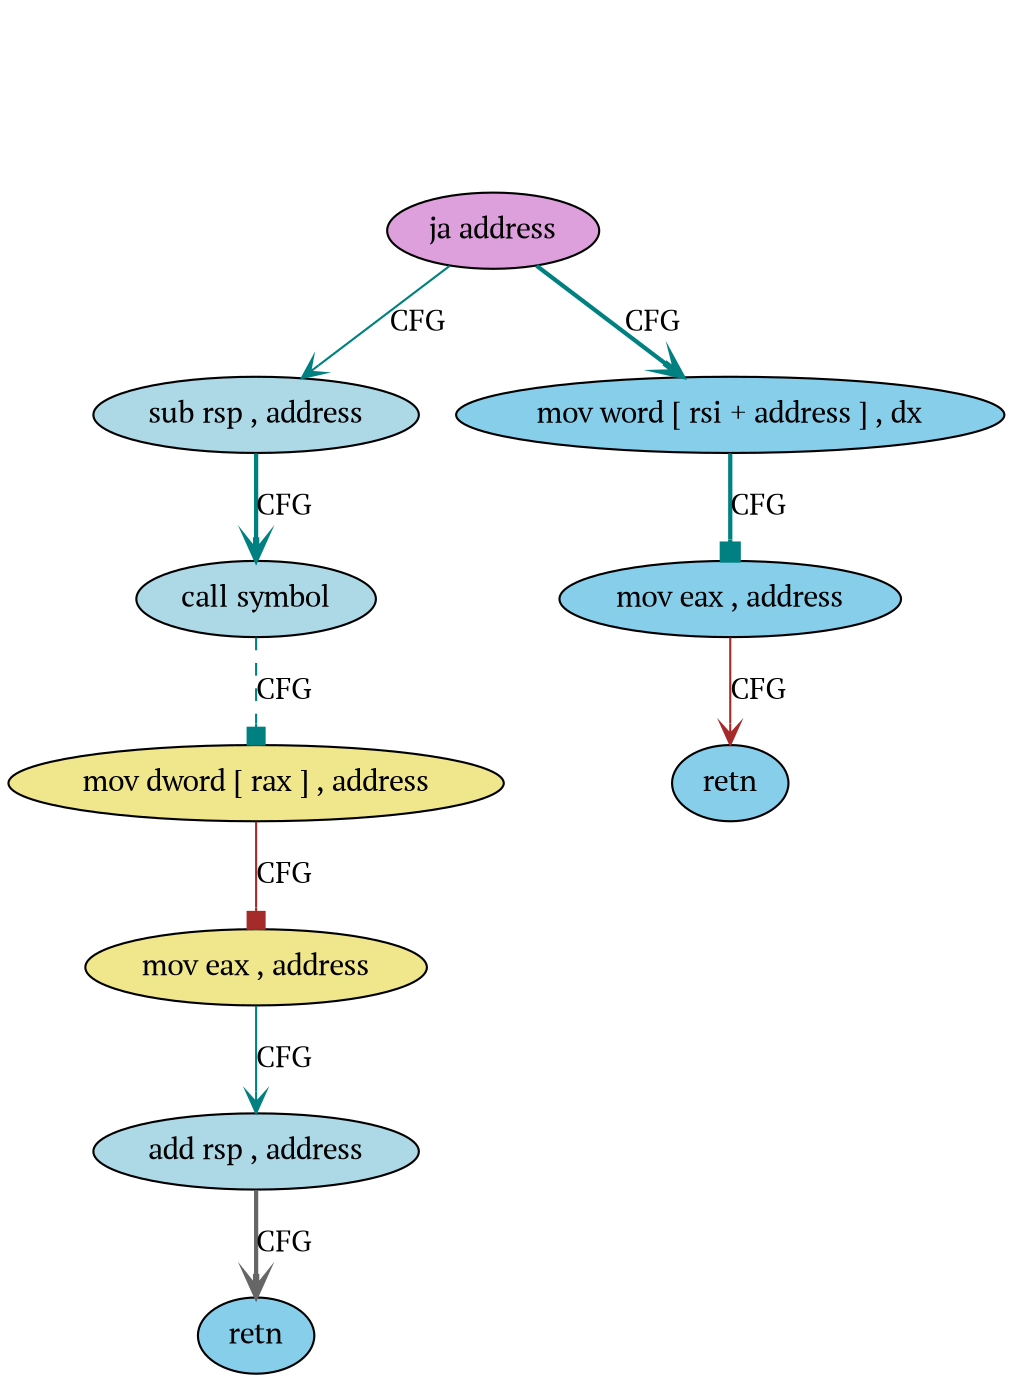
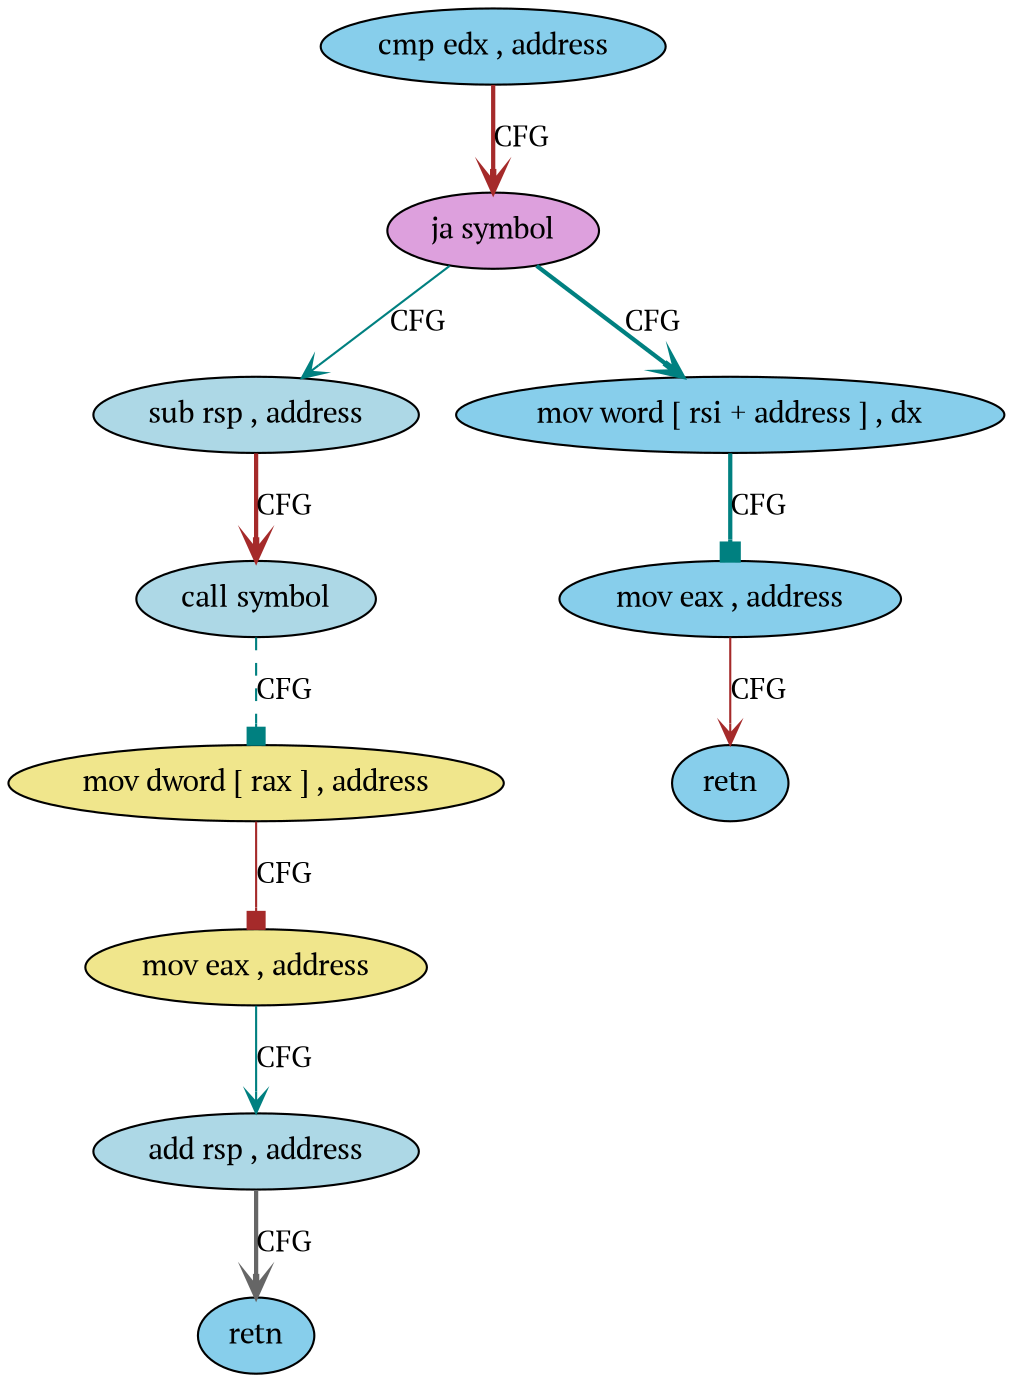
  digraph {
    fontname="PT Serif"
    node [fillcolor=skyblue fontname="PT Serif" style=filled]
    edge [arrowhead=vee color=teal fontname="PT Serif" style=bold]
-   n2 [fillcolor=plum label="ja address"]
+   n1 [label="cmp edx , address"]
+   n2 [fillcolor=plum label="ja symbol"]
    n3 [fillcolor=lightblue label="sub rsp , address"]
    n4 [label="mov word [ rsi + address ] , dx"]
    n5 [fillcolor=lightblue label="call symbol"]
    n6 [label="mov eax , address"]
    n7 [fillcolor=khaki label="mov dword [ rax ] , address"]
    n8 [label=retn]
    n9 [fillcolor=khaki label="mov eax , address"]
    n10 [fillcolor=lightblue label="add rsp , address"]
    n11 [label=retn]
+   n1 -> n2 [color=brown label=CFG]
    n2 -> n3 [label=CFG style=solid]
    n2 -> n4 [label=CFG]
-   n3 -> n5 [label=CFG]
+   n3 -> n5 [color=brown label=CFG]
    n4 -> n6 [arrowhead=box label=CFG]
    n5 -> n7 [arrowhead=box label=CFG style=dashed]
    n6 -> n8 [color=brown label=CFG style=solid]
    n7 -> n9 [arrowhead=box color=brown label=CFG style=solid]
    n9 -> n10 [label=CFG style=solid]
    n10 -> n11 [color=gray40 label=CFG]
  }
